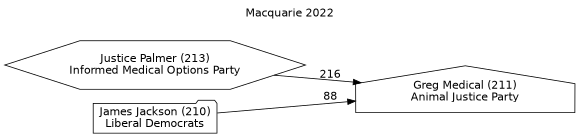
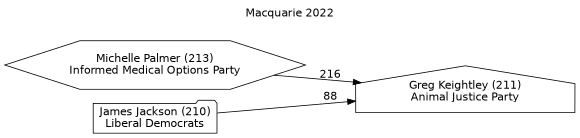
  digraph {
    fontname="DejaVu Sans"
    label="Macquarie 2022"
    labelloc=t
    mclimit=10
    rankdir=LR
    node [fontname="DejaVu Sans"]
    edge [fontname="DejaVu Sans"]
-   n1 [label="Greg Medical (211)\nAnimal Justice Party" shape=house]
-   n2 [label="Justice Palmer (213)\nInformed Medical Options Party" shape=hexagon]
+   n1 [label="Greg Keightley (211)\nAnimal Justice Party" shape=house]
+   n2 [label="Michelle Palmer (213)\nInformed Medical Options Party" shape=hexagon]
    n3 [label="James Jackson (210)\nLiberal Democrats" shape=folder]
    n2 -> n1 [label=216]
    n3 -> n1 [label=88]
  }
